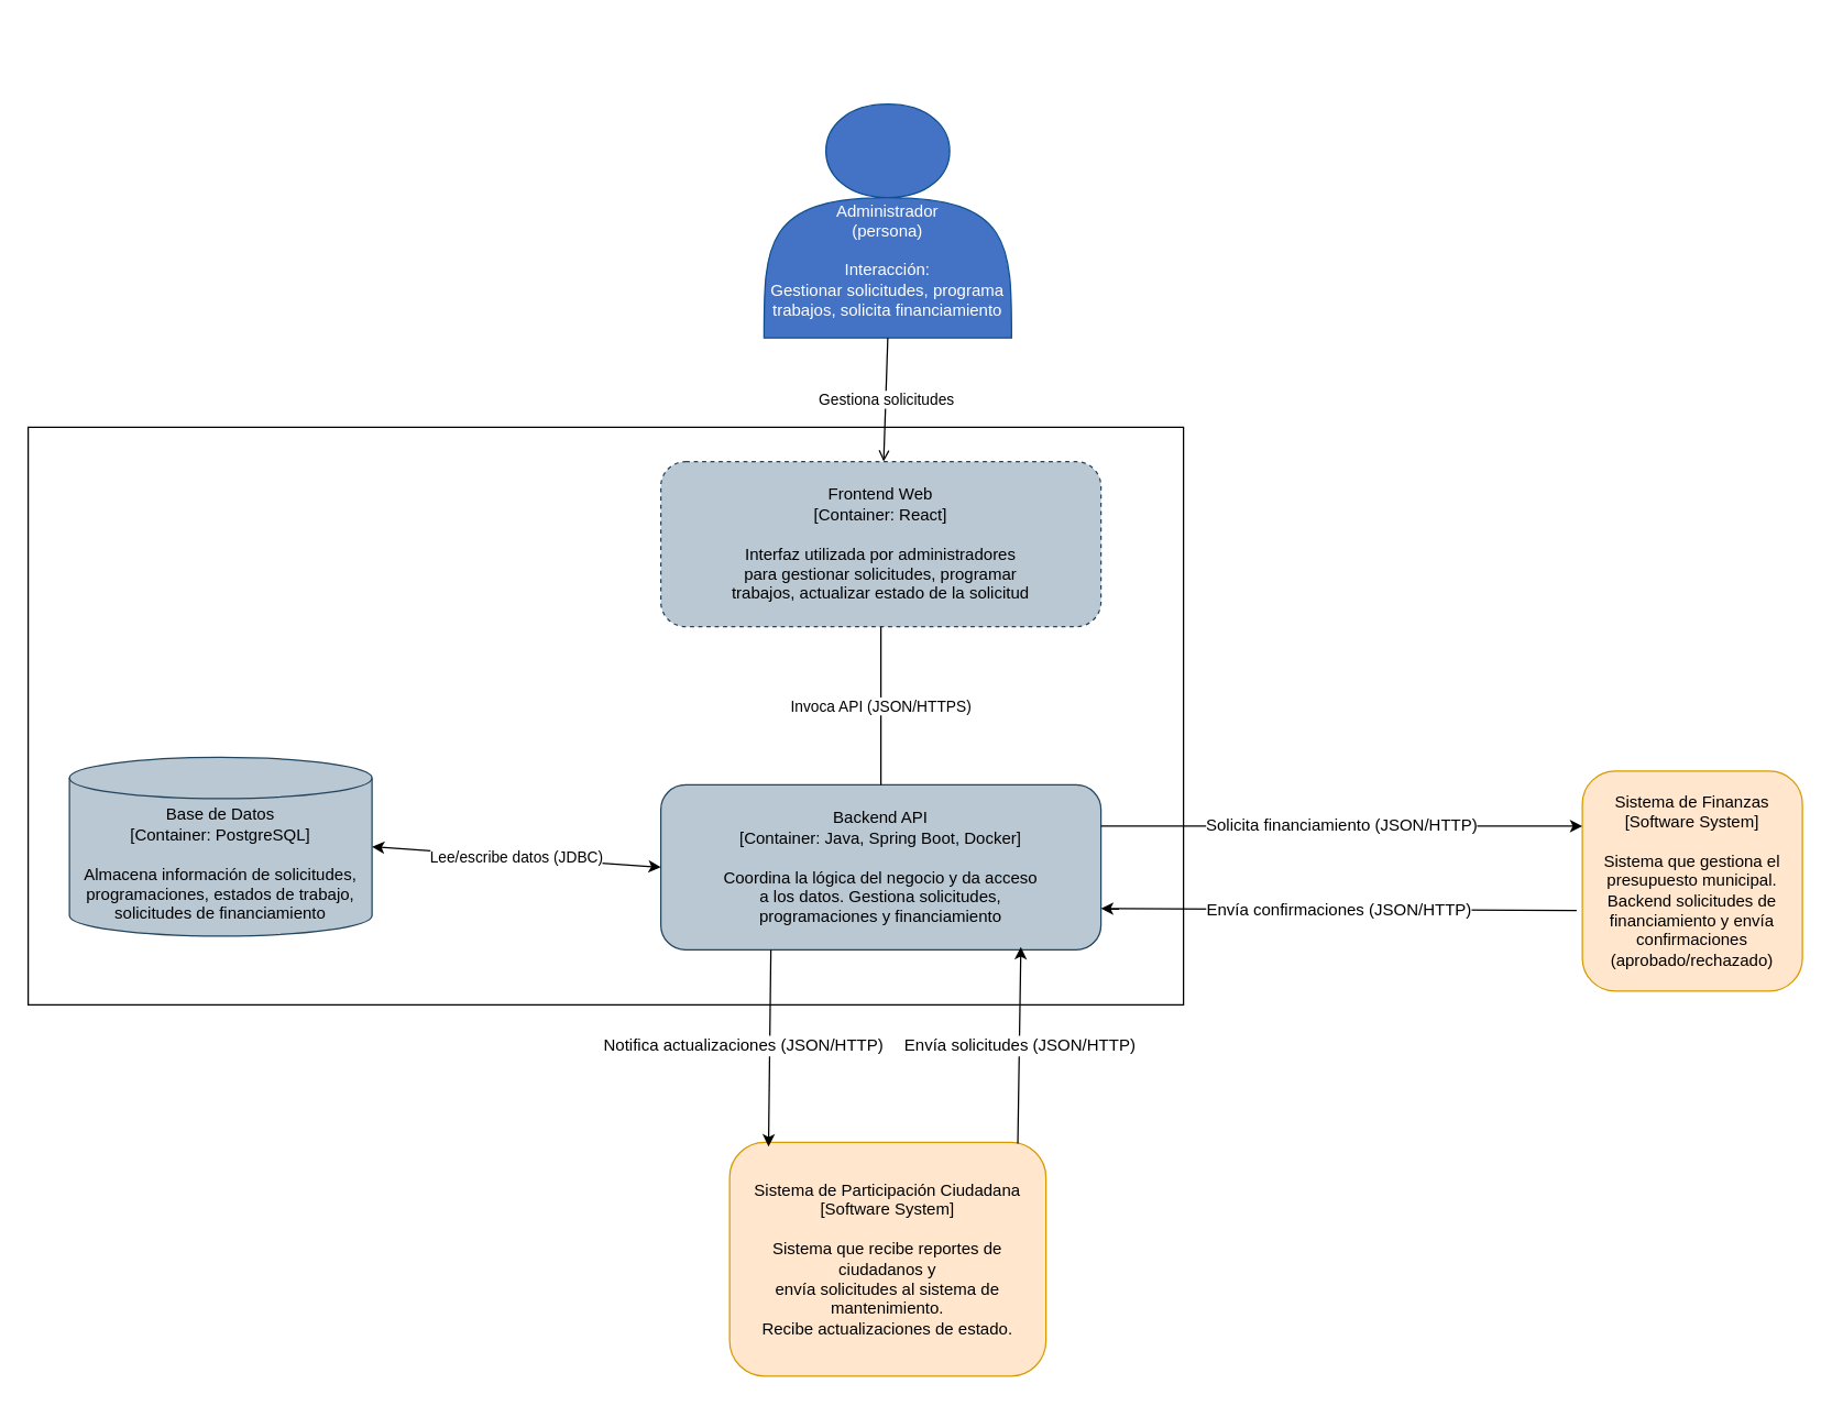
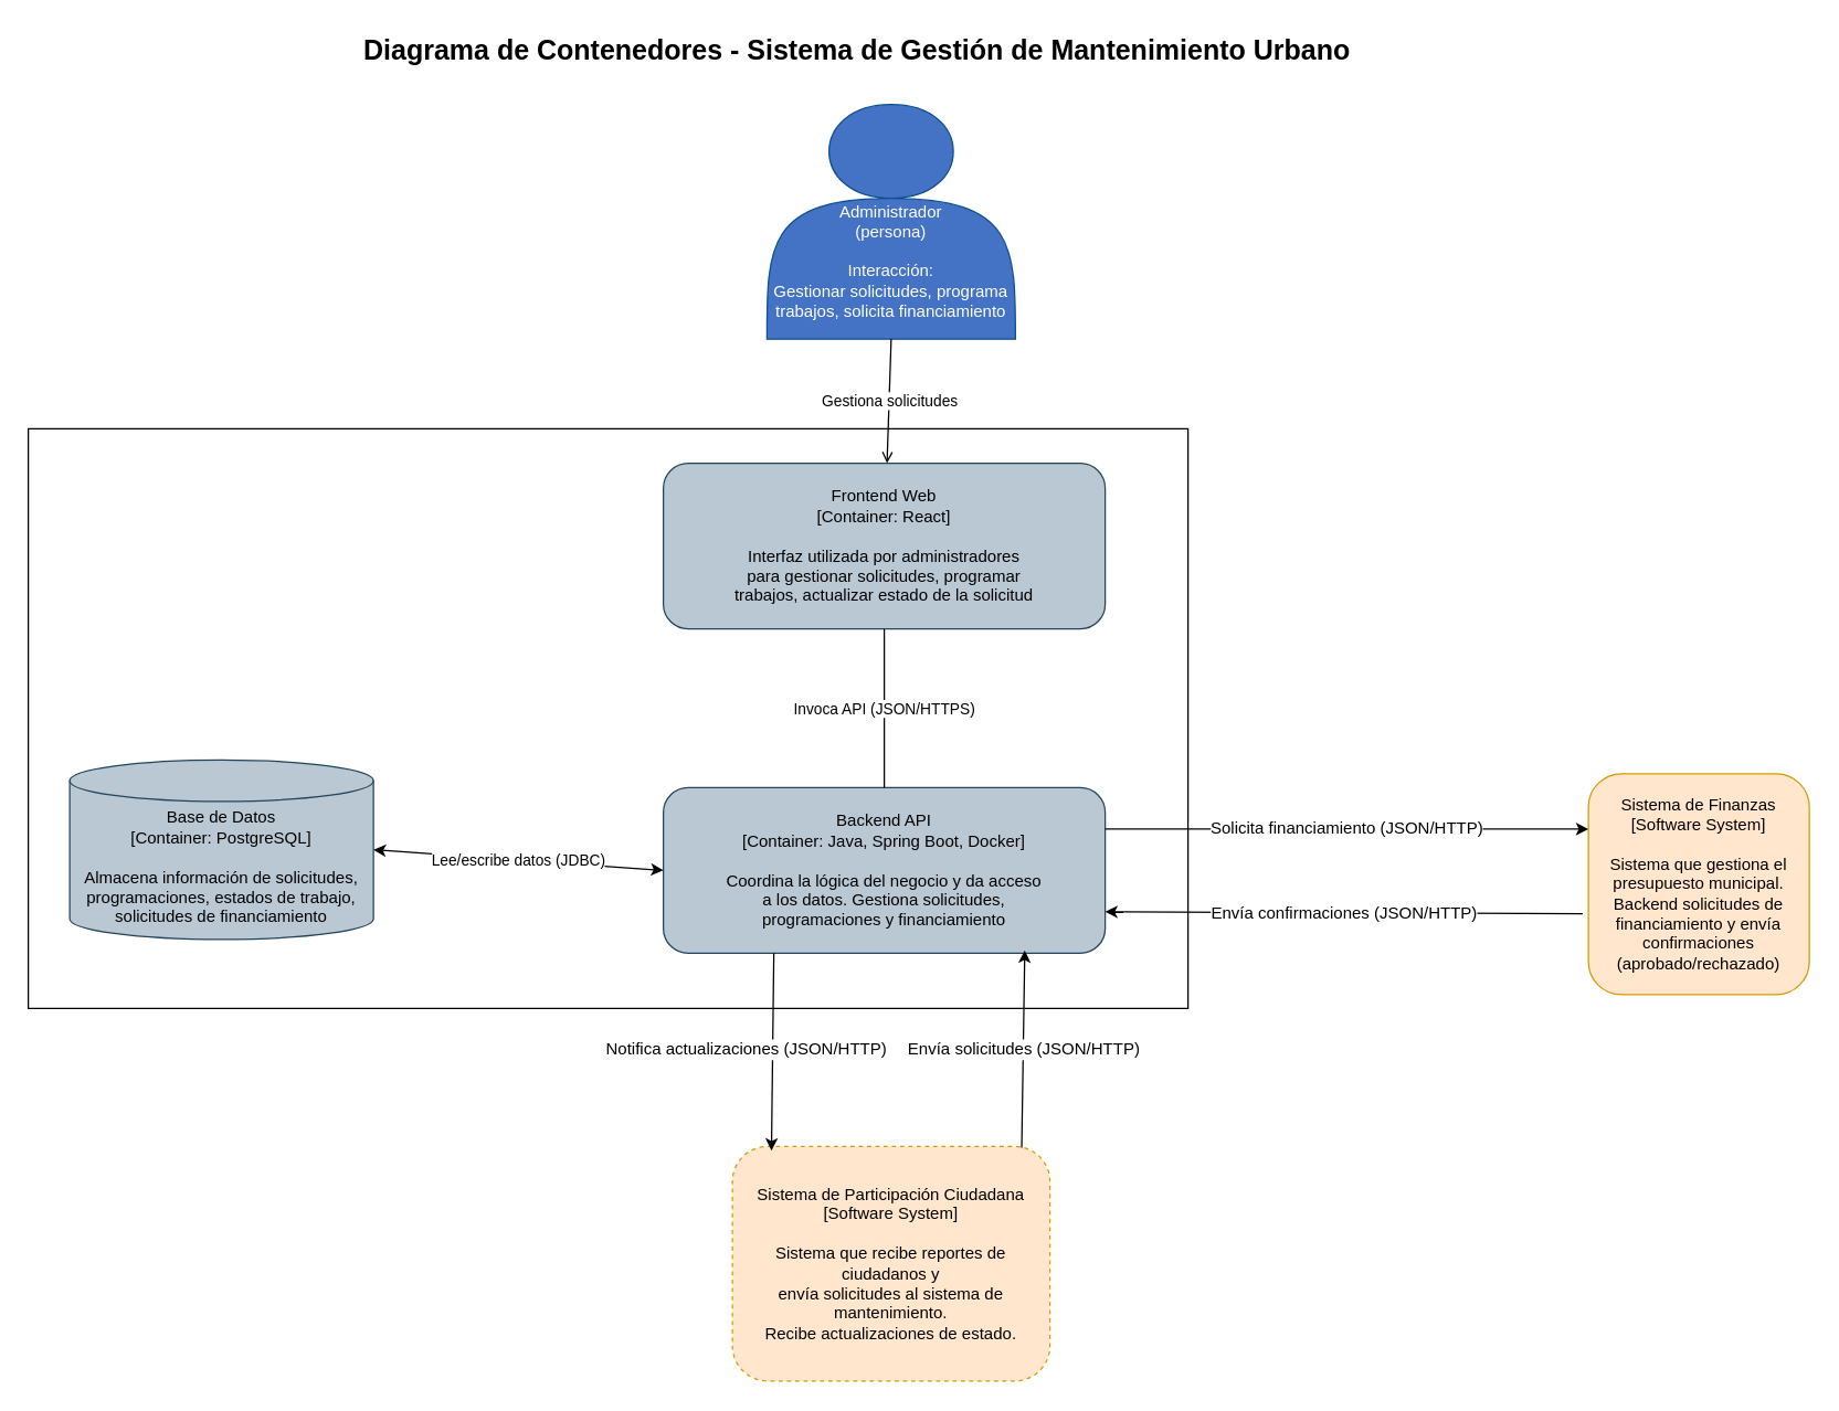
  <mxCell id="0" />
  <mxCell id="1" parent="0" />
  <mxCell id="2" value="" style="group" vertex="1" connectable="0" parent="1"><mxGeometry x="20" y="20" width="1290" height="980" as="geometry" /></mxCell>
  <mxCell id="3" value="" style="rounded=0;whiteSpace=wrap;html=1;spacingTop=0;" vertex="1" parent="2"><mxGeometry y="290" width="840" height="420" as="geometry" /></mxCell>
  <mxCell id="4" value="&lt;div&gt;&lt;br&gt;&lt;/div&gt;&lt;div&gt;&lt;br&gt;&lt;/div&gt;&lt;div&gt;&lt;br&gt;&lt;/div&gt;&lt;div&gt;&lt;br&gt;&lt;/div&gt;Administrador&lt;br&gt;(persona)&lt;br&gt;&lt;br&gt;Interacción:&lt;br&gt;Gestionar solicitudes, programa&lt;br&gt;trabajos, solicita financiamiento" style="shape=actor;whiteSpace=wrap;html=1;fillColor=#4472C4;strokeColor=#0D5091;fontColor=#FFFFFF;align=center;verticalAlign=middle;fontSize=12;fontStyle=0" vertex="1" parent="2"><mxGeometry x="535" y="55" width="180" height="170" as="geometry" /></mxCell>
- <mxCell id="5" value="Frontend Web&lt;br&gt;[Container: React]&lt;br&gt;&lt;br&gt;Interfaz utilizada por administradores&lt;br&gt;para gestionar solicitudes, programar&lt;br&gt;trabajos, actualizar estado de la solicitud" style="rounded=1;whiteSpace=wrap;html=1;fillColor=#bac8d3;strokeColor=#23445d;align=center;verticalAlign=middle;fontSize=12;fontStyle=0;dashed=1;" vertex="1" parent="2"><mxGeometry x="460" y="315" width="320" height="120" as="geometry" /></mxCell>
+ <mxCell id="5" value="Frontend Web&lt;br&gt;[Container: React]&lt;br&gt;&lt;br&gt;Interfaz utilizada por administradores&lt;br&gt;para gestionar solicitudes, programar&lt;br&gt;trabajos, actualizar estado de la solicitud" style="rounded=1;whiteSpace=wrap;html=1;fillColor=#bac8d3;strokeColor=#23445d;align=center;verticalAlign=middle;fontSize=12;fontStyle=0" vertex="1" parent="2"><mxGeometry x="460" y="315" width="320" height="120" as="geometry" /></mxCell>
  <mxCell id="6" value="Backend API&lt;br&gt;[Container: Java, Spring Boot, Docker]&lt;br&gt;&lt;br&gt;Coordina la lógica del negocio y da acceso&lt;br&gt;a los datos. Gestiona solicitudes,&lt;br&gt;programaciones y financiamiento" style="rounded=1;whiteSpace=wrap;html=1;fillColor=#bac8d3;strokeColor=#23445d;align=center;verticalAlign=middle;fontSize=12;fontStyle=0" vertex="1" parent="2"><mxGeometry x="460" y="550" width="320" height="120" as="geometry" /></mxCell>
  <mxCell id="7" value="Base de Datos&#10;[Container: PostgreSQL]&#10;&#10;Almacena información de solicitudes,&#10;programaciones, estados de trabajo,&#10;solicitudes de financiamiento" style="shape=cylinder3;whiteSpace=wrap;html=1;boundedLbl=1;backgroundOutline=1;size=15;fillColor=#bac8d3;strokeColor=#23445d;align=center;verticalAlign=middle;fontSize=12;fontStyle=0" vertex="1" parent="2"><mxGeometry x="30" y="530" width="220" height="130" as="geometry" /></mxCell>
- <mxCell id="8" value="Sistema de Participación Ciudadana&#10;[Software System]&#10;&#10;Sistema que recibe reportes de ciudadanos y&#10;envía solicitudes al sistema de mantenimiento.&#10;Recibe actualizaciones de estado." style="rounded=1;whiteSpace=wrap;html=1;fillColor=#FFE6CC;strokeColor=#D79B00;fontColor=#000000;align=center;verticalAlign=middle;fontSize=12;fontStyle=0" vertex="1" parent="2"><mxGeometry x="510" y="810" width="230" height="170" as="geometry" /></mxCell>
+ <mxCell id="8" value="Sistema de Participación Ciudadana&#10;[Software System]&#10;&#10;Sistema que recibe reportes de ciudadanos y&#10;envía solicitudes al sistema de mantenimiento.&#10;Recibe actualizaciones de estado." style="rounded=1;whiteSpace=wrap;html=1;fillColor=#FFE6CC;strokeColor=#D79B00;fontColor=#000000;align=center;verticalAlign=middle;fontSize=12;fontStyle=0;dashed=1;" vertex="1" parent="2"><mxGeometry x="510" y="810" width="230" height="170" as="geometry" /></mxCell>
  <mxCell id="9" value="Sistema de Finanzas&#10;[Software System]&#10;&#10;Sistema que gestiona el presupuesto municipal.&#10;Backend solicitudes de financiamiento y envía&#10;confirmaciones (aprobado/rechazado)" style="rounded=1;whiteSpace=wrap;html=1;fillColor=#FFE6CC;strokeColor=#D79B00;fontColor=#000000;align=center;verticalAlign=middle;fontSize=12;fontStyle=0" vertex="1" parent="2"><mxGeometry x="1130" y="540" width="160" height="160" as="geometry" /></mxCell>
  <mxCell id="10" value="Gestiona solicitudes" style="endArrow=open;html=1;rounded=0;exitX=0.5;exitY=1;exitDx=0;exitDy=0;" edge="1" parent="2" source="4" target="5"><mxGeometry width="50" height="50" relative="1" as="geometry"><mxPoint x="260" y="200" as="sourcePoint" /><mxPoint x="480" y="300" as="targetPoint" /></mxGeometry></mxCell>
  <mxCell id="11" value="Invoca API (JSON/HTTPS)" style="endArrow=none;html=1;rounded=0;exitX=0.5;exitY=1;exitDx=0;exitDy=0;entryX=0.5;entryY=0;entryDx=0;entryDy=0;" edge="1" parent="2" source="5" target="6"><mxGeometry width="50" height="50" relative="1" as="geometry"><mxPoint x="260" y="200" as="sourcePoint" /><mxPoint x="310" y="150" as="targetPoint" /></mxGeometry></mxCell>
  <mxCell id="12" value="Lee/escribe datos (JDBC)" style="endArrow=classic;startArrow=classic;html=1;rounded=0;exitX=0;exitY=0.5;exitDx=0;exitDy=0;entryX=1;entryY=0.5;entryDx=0;entryDy=0;entryPerimeter=0;" edge="1" parent="2" source="6" target="7"><mxGeometry width="50" height="50" relative="1" as="geometry"><mxPoint x="260" y="200" as="sourcePoint" /><mxPoint x="310" y="150" as="targetPoint" /></mxGeometry></mxCell>
  <mxCell id="13" value="Envía solicitudes (JSON/HTTP)" style="endArrow=classic;html=1;rounded=0;entryX=0.818;entryY=0.983;entryDx=0;entryDy=0;entryPerimeter=0;exitX=0.911;exitY=0.005;exitDx=0;exitDy=0;exitPerimeter=0;fontSize=12;" edge="1" parent="2" source="8" target="6"><mxGeometry width="50" height="50" relative="1" as="geometry"><mxPoint x="722" y="790" as="sourcePoint" /><mxPoint x="310" y="150" as="targetPoint" /></mxGeometry></mxCell>
  <mxCell id="14" value="Notifica actualizaciones (JSON/HTTP)" style="endArrow=classic;html=1;rounded=0;exitX=0.25;exitY=1;exitDx=0;exitDy=0;entryX=0.123;entryY=0.018;entryDx=0;entryDy=0;entryPerimeter=0;fontSize=12;" edge="1" parent="2" source="6" target="8"><mxGeometry x="-0.018" y="-19" width="50" height="50" relative="1" as="geometry"><mxPoint x="260" y="200" as="sourcePoint" /><mxPoint x="310" y="150" as="targetPoint" /><Array as="points" /><mxPoint as="offset" /></mxGeometry></mxCell>
  <mxCell id="15" value="Solicita financiamiento (JSON/HTTP)" style="endArrow=classic;html=1;rounded=0;exitX=1;exitY=0.25;exitDx=0;exitDy=0;entryX=0;entryY=0.25;entryDx=0;entryDy=0;fontSize=12;" edge="1" parent="2" source="6" target="9"><mxGeometry width="50" height="50" relative="1" as="geometry"><mxPoint x="260" y="200" as="sourcePoint" /><mxPoint x="310" y="150" as="targetPoint" /></mxGeometry></mxCell>
  <mxCell id="16" value="Envía confirmaciones (JSON/HTTP)" style="endArrow=classic;html=1;rounded=0;exitX=-0.026;exitY=0.634;exitDx=0;exitDy=0;entryX=1;entryY=0.75;entryDx=0;entryDy=0;exitPerimeter=0;fontSize=12;" edge="1" parent="2" source="9" target="6"><mxGeometry width="50" height="50" relative="1" as="geometry"><mxPoint x="260" y="200" as="sourcePoint" /><mxPoint x="310" y="150" as="targetPoint" /></mxGeometry></mxCell>
+ <mxCell id="17" value="Diagrama de Contenedores - Sistema de Gestión de Mantenimiento Urbano" style="text;strokeColor=none;fillColor=none;html=1;fontSize=20;fontStyle=1;verticalAlign=middle;align=center;" vertex="1" parent="2"><mxGeometry x="240" width="720" height="30" as="geometry" /></mxCell>
